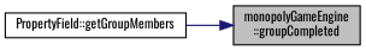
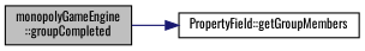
  digraph {
    rankdir=LR
    fontname=Oswald
    node [color=black fontname=Oswald fontsize=10 shape=record style=filled]
    n1 [fillcolor=grey75 fontcolor=black height=0.2 label="monopolyGameEngine\l::groupCompleted" width=0.4]
    n2 [fillcolor=white height=0.2 label="PropertyField::getGroupMembers" width=0.4]
-   n2 -> n1 [color=midnightblue fontname=Oswald fontsize=10 labelfontname=Helvetica labelfontsize=10 style=solid]
+   n1 -> n2 [color=midnightblue fontname=Oswald fontsize=10 labelfontname=Helvetica labelfontsize=10 style=solid]
  }
